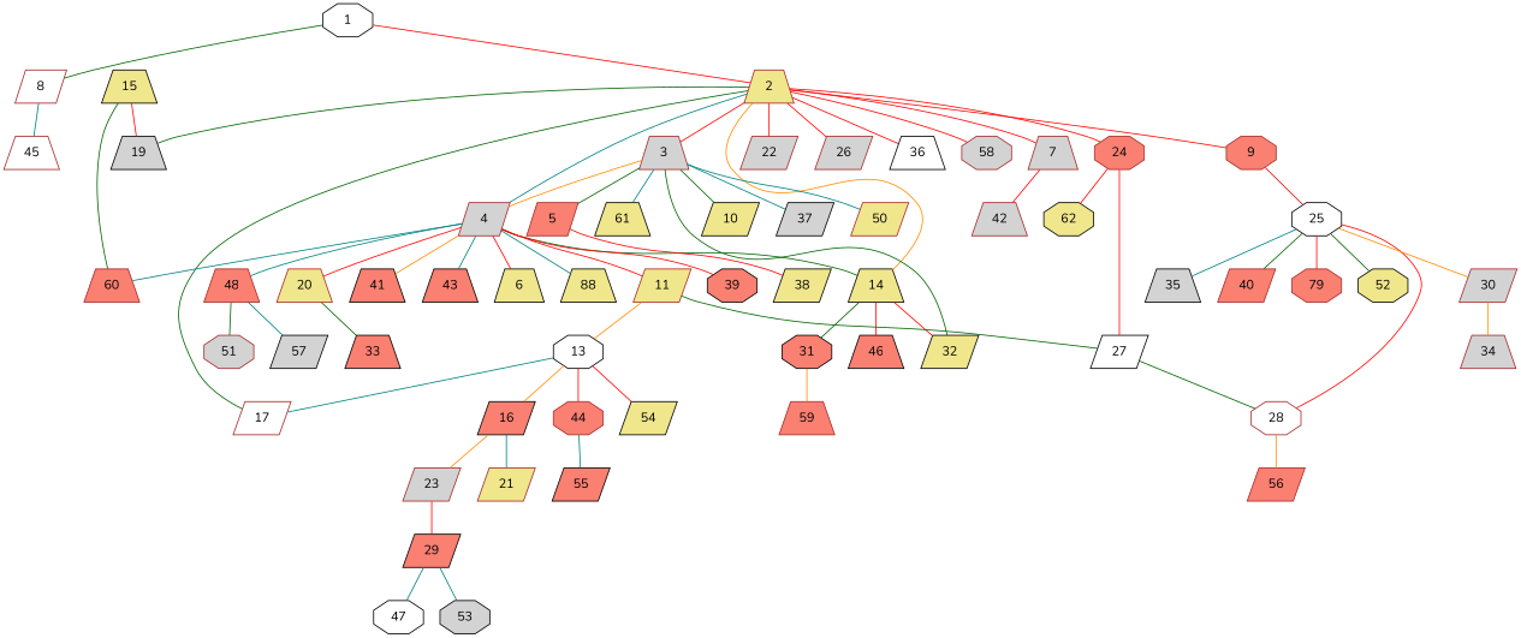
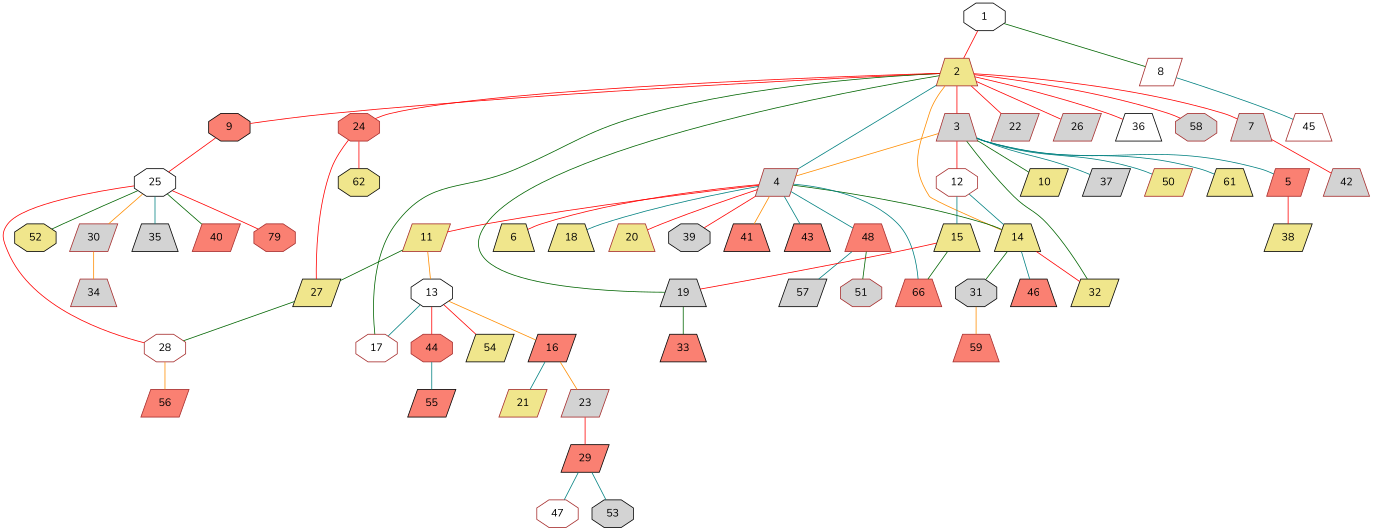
  graph {
    fontname=Nunito
    node [color=brown fillcolor=salmon fontname=Nunito shape=trapezium style=filled]
    edge [color=red fontname=Nunito]
    1 [color=black fillcolor=white shape=octagon]
    2 [fillcolor=khaki]
    8 [fillcolor=white shape=parallelogram]
    3 [fillcolor=lightgrey]
    4 [fillcolor=lightgrey shape=parallelogram]
    7 [fillcolor=lightgrey]
-   9 [shape=octagon]
+   9 [color=black shape=octagon]
    14 [color=black fillcolor=khaki]
-   17 [fillcolor=white shape=parallelogram]
+   17 [fillcolor=white shape=octagon]
    19 [color=black fillcolor=lightgrey]
    22 [fillcolor=lightgrey shape=parallelogram]
    24 [shape=octagon]
    26 [fillcolor=lightgrey shape=parallelogram]
    36 [color=black fillcolor=white]
    58 [fillcolor=lightgrey shape=octagon]
    45 [fillcolor=white]
    5 [shape=parallelogram]
    10 [color=black fillcolor=khaki shape=parallelogram]
+   12 [fillcolor=white shape=octagon]
    32 [color=black fillcolor=khaki shape=parallelogram]
    37 [color=black fillcolor=lightgrey shape=parallelogram]
    50 [fillcolor=khaki shape=parallelogram]
    61 [color=black fillcolor=khaki]
    6 [color=black fillcolor=khaki]
    11 [fillcolor=khaki shape=parallelogram]
-   18 [color=black fillcolor=khaki label=88]
+   18 [color=black fillcolor=khaki]
    20 [fillcolor=khaki]
-   39 [color=black shape=octagon]
+   39 [color=black fillcolor=lightgrey shape=octagon]
    41 [color=black]
    43 [color=black]
    48
-   60
+   60 [label=66]
    42 [fillcolor=lightgrey]
    25 [color=black fillcolor=white shape=octagon]
-   31 [color=black shape=octagon]
+   31 [color=black fillcolor=lightgrey shape=octagon]
    46 [color=black]
    33 [color=black]
-   27 [color=black fillcolor=white shape=parallelogram]
+   27 [color=black fillcolor=khaki shape=parallelogram]
    62 [color=black fillcolor=khaki shape=octagon]
    38 [color=black fillcolor=khaki shape=parallelogram]
    15 [color=black fillcolor=khaki]
    13 [color=black fillcolor=white shape=octagon]
    51 [fillcolor=lightgrey shape=octagon]
    57 [color=black fillcolor=lightgrey shape=parallelogram]
    28 [fillcolor=white shape=octagon]
    30 [fillcolor=lightgrey shape=parallelogram]
    35 [color=black fillcolor=lightgrey]
    40 [shape=parallelogram]
    n49 [label=79 shape=octagon]
    52 [color=black fillcolor=khaki shape=octagon]
    16 [color=black shape=parallelogram]
    44 [shape=octagon]
    54 [color=black fillcolor=khaki shape=parallelogram]
    21 [fillcolor=khaki shape=parallelogram]
    23 [fillcolor=lightgrey shape=parallelogram]
    55 [color=black shape=parallelogram]
    59
    29 [color=black shape=parallelogram]
-   47 [color=black fillcolor=white shape=octagon]
+   47 [fillcolor=white shape=octagon]
    53 [color=black fillcolor=lightgrey shape=octagon]
    56 [shape=parallelogram]
    34 [fillcolor=lightgrey]
    1 -- 2
    1 -- 8 [color=darkgreen]
    2 -- 3
    2 -- 4 [color=teal]
    2 -- 7
    2 -- 9
    2 -- 14 [color=darkorange]
    2 -- 17 [color=darkgreen]
    2 -- 19 [color=darkgreen]
    2 -- 22
    2 -- 24
    2 -- 26
    2 -- 36
    2 -- 58
    8 -- 45 [color=teal]
    3 -- 4 [color=darkorange]
-   3 -- 5 [color=darkgreen]
+   3 -- 5 [color=teal]
    3 -- 10 [color=darkgreen]
+   3 -- 12
    3 -- 32 [color=darkgreen]
    3 -- 37 [color=teal]
    3 -- 50 [color=teal]
    3 -- 61 [color=teal]
    4 -- 14 [color=darkgreen]
    4 -- 6
    4 -- 11
    4 -- 18 [color=teal]
    4 -- 20
    4 -- 39
    4 -- 41 [color=darkorange]
    4 -- 43 [color=teal]
    4 -- 48 [color=teal]
    4 -- 60 [color=teal]
    7 -- 42
    9 -- 25
    14 -- 32
    14 -- 31 [color=darkgreen]
-   14 -- 46
-   20 -- 33 [color=darkgreen]
+   14 -- 46 [color=teal]
+   19 -- 33 [color=darkgreen]
    24 -- 27
    24 -- 62
    5 -- 38
+   12 -- 14 [color=teal]
+   12 -- 15 [color=teal]
    11 -- 27 [color=darkgreen]
    11 -- 13 [color=darkorange]
    48 -- 51 [color=darkgreen]
    48 -- 57 [color=teal]
    25 -- 28
    25 -- 30 [color=darkorange]
    25 -- 35 [color=teal]
    25 -- 40 [color=darkgreen]
    25 -- n49
    25 -- 52 [color=darkgreen]
    31 -- 59 [color=darkorange]
    27 -- 28 [color=darkgreen]
    15 -- 19
    15 -- 60 [color=darkgreen]
    13 -- 17 [color=teal]
    13 -- 16 [color=darkorange]
    13 -- 44
    13 -- 54
    28 -- 56 [color=darkorange]
    30 -- 34 [color=darkorange]
    16 -- 21 [color=teal]
    16 -- 23 [color=darkorange]
    44 -- 55 [color=teal]
    23 -- 29
    29 -- 47 [color=teal]
    29 -- 53 [color=teal]
  }
